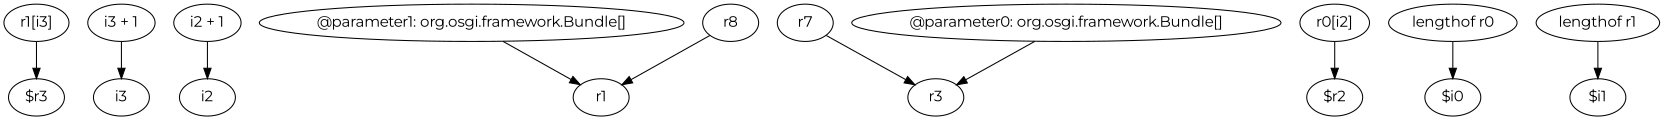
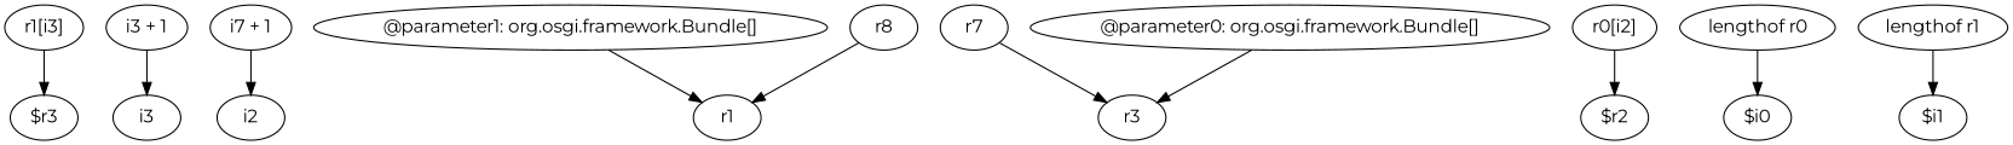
  digraph {
    fontname=Montserrat
    node [fontname=Montserrat]
    edge [fontname=Montserrat]
    n1 [label="r1[i3]"]
    n2 [label="$r3"]
    n3 [label="i3 + 1"]
    n4 [label=i3]
-   n5 [label="i2 + 1"]
+   n5 [label="i7 + 1"]
    n6 [label=i2]
    n7 [label="@parameter1: org.osgi.framework.Bundle[]"]
    n8 [label=r1]
    n9 [label=r8]
    n10 [label=r7]
    n11 [label=r3]
    n12 [label="r0[i2]"]
    n13 [label="$r2"]
    n14 [label="lengthof r0"]
    n15 [label="$i0"]
    n16 [label="@parameter0: org.osgi.framework.Bundle[]"]
    n17 [label="lengthof r1"]
    n18 [label="$i1"]
    n1 -> n2
    n3 -> n4
    n5 -> n6
    n7 -> n8
    n9 -> n8
    n10 -> n11
    n12 -> n13
    n14 -> n15
    n16 -> n11
    n17 -> n18
  }
